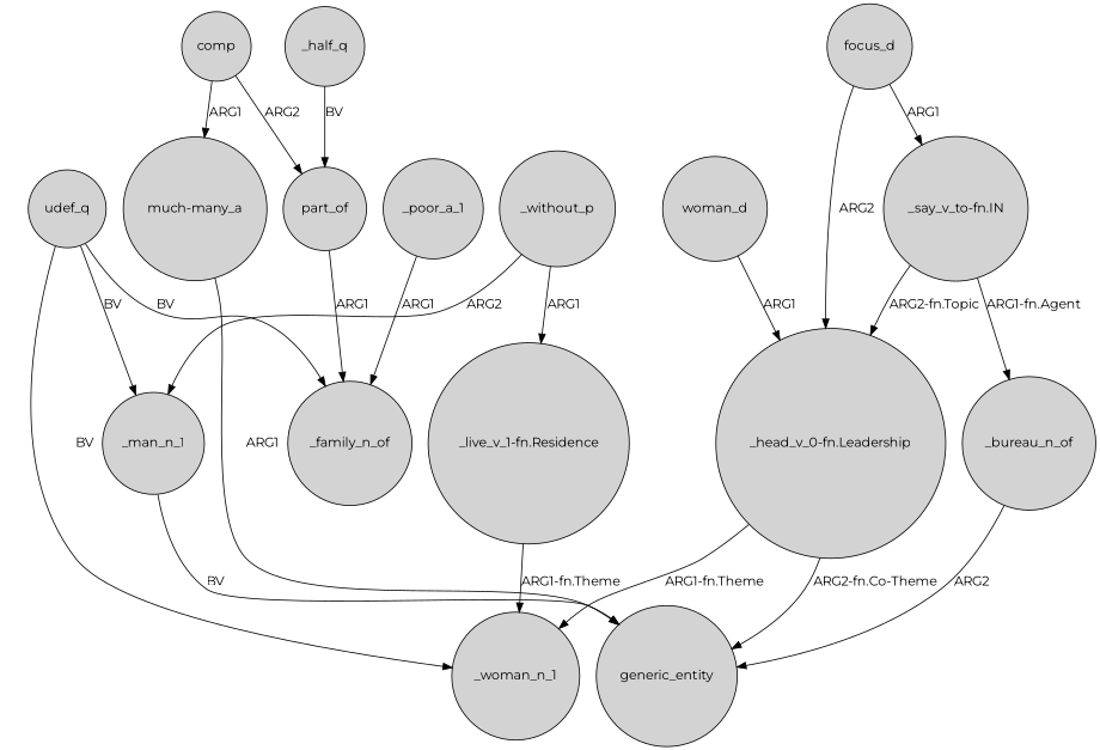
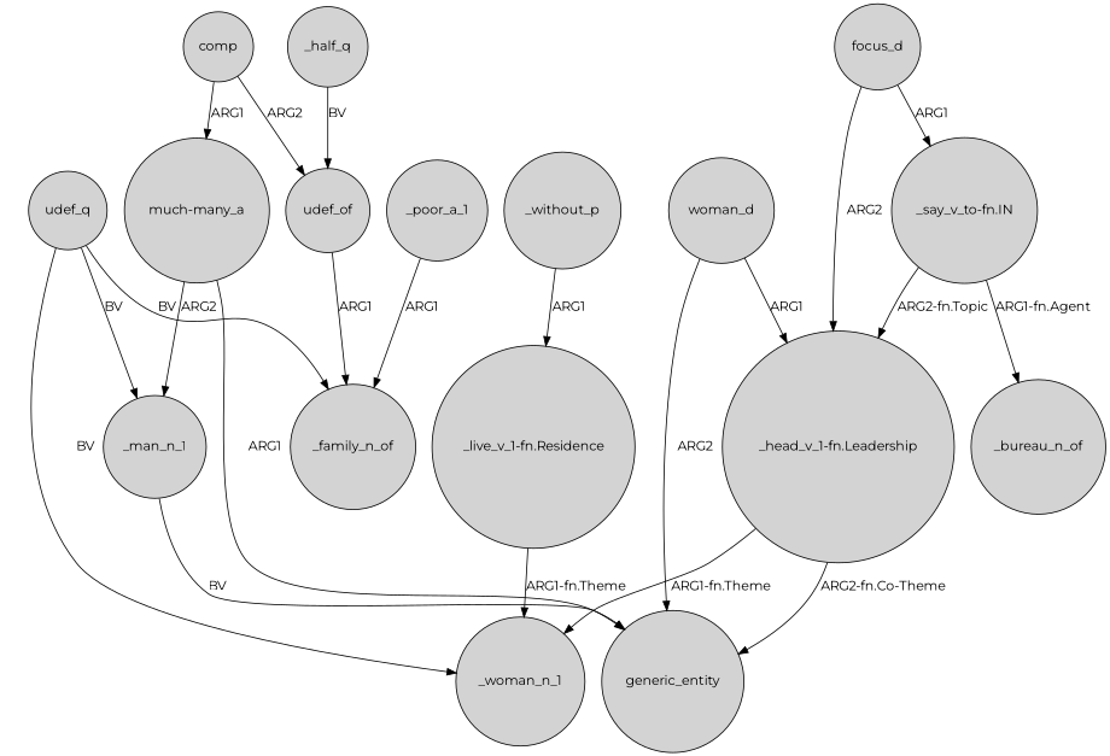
  digraph {
    fontname=Montserrat
    node [fontname=Montserrat shape=circle style=filled]
    edge [fontname=Montserrat]
    udef_q
    _woman_n_1
    _man_n_1
    _family_n_of
    generic_entity
    n6 [label=woman_d]
-   "_head_v_1-fn.Leadership" [label="_head_v_0-fn.Leadership"]
+   "_head_v_1-fn.Leadership"
    "much-many_a"
    comp
-   part_of
+   part_of [label=udef_of]
    "_live_v_1-fn.Residence"
    focus_d
    "_say_v_to-fn.IN"
    _bureau_n_of
    _half_q
    _without_p
    _poor_a_1
    udef_q -> _woman_n_1 [label=BV]
    udef_q -> _man_n_1 [label=BV]
    udef_q -> _family_n_of [label=BV]
    _man_n_1 -> generic_entity [label=BV]
-   _bureau_n_of -> generic_entity [label=ARG2]
+   n6 -> generic_entity [label=ARG2]
    n6 -> "_head_v_1-fn.Leadership" [label=ARG1]
    "_head_v_1-fn.Leadership" -> _woman_n_1 [label="ARG1-fn.Theme"]
    "_head_v_1-fn.Leadership" -> generic_entity [label="ARG2-fn.Co-Theme"]
    "much-many_a" -> generic_entity [label=ARG1]
    comp -> "much-many_a" [label=ARG1]
    comp -> part_of [label=ARG2]
    part_of -> _family_n_of [label=ARG1]
    "_live_v_1-fn.Residence" -> _woman_n_1 [label="ARG1-fn.Theme"]
    focus_d -> "_head_v_1-fn.Leadership" [label=ARG2]
    focus_d -> "_say_v_to-fn.IN" [label=ARG1]
    "_say_v_to-fn.IN" -> "_head_v_1-fn.Leadership" [label="ARG2-fn.Topic"]
    "_say_v_to-fn.IN" -> _bureau_n_of [label="ARG1-fn.Agent"]
    _half_q -> part_of [label=BV]
-   _without_p -> _man_n_1 [label=ARG2]
+   "much-many_a" -> _man_n_1 [label=ARG2]
    _without_p -> "_live_v_1-fn.Residence" [label=ARG1]
    _poor_a_1 -> _family_n_of [label=ARG1]
  }
